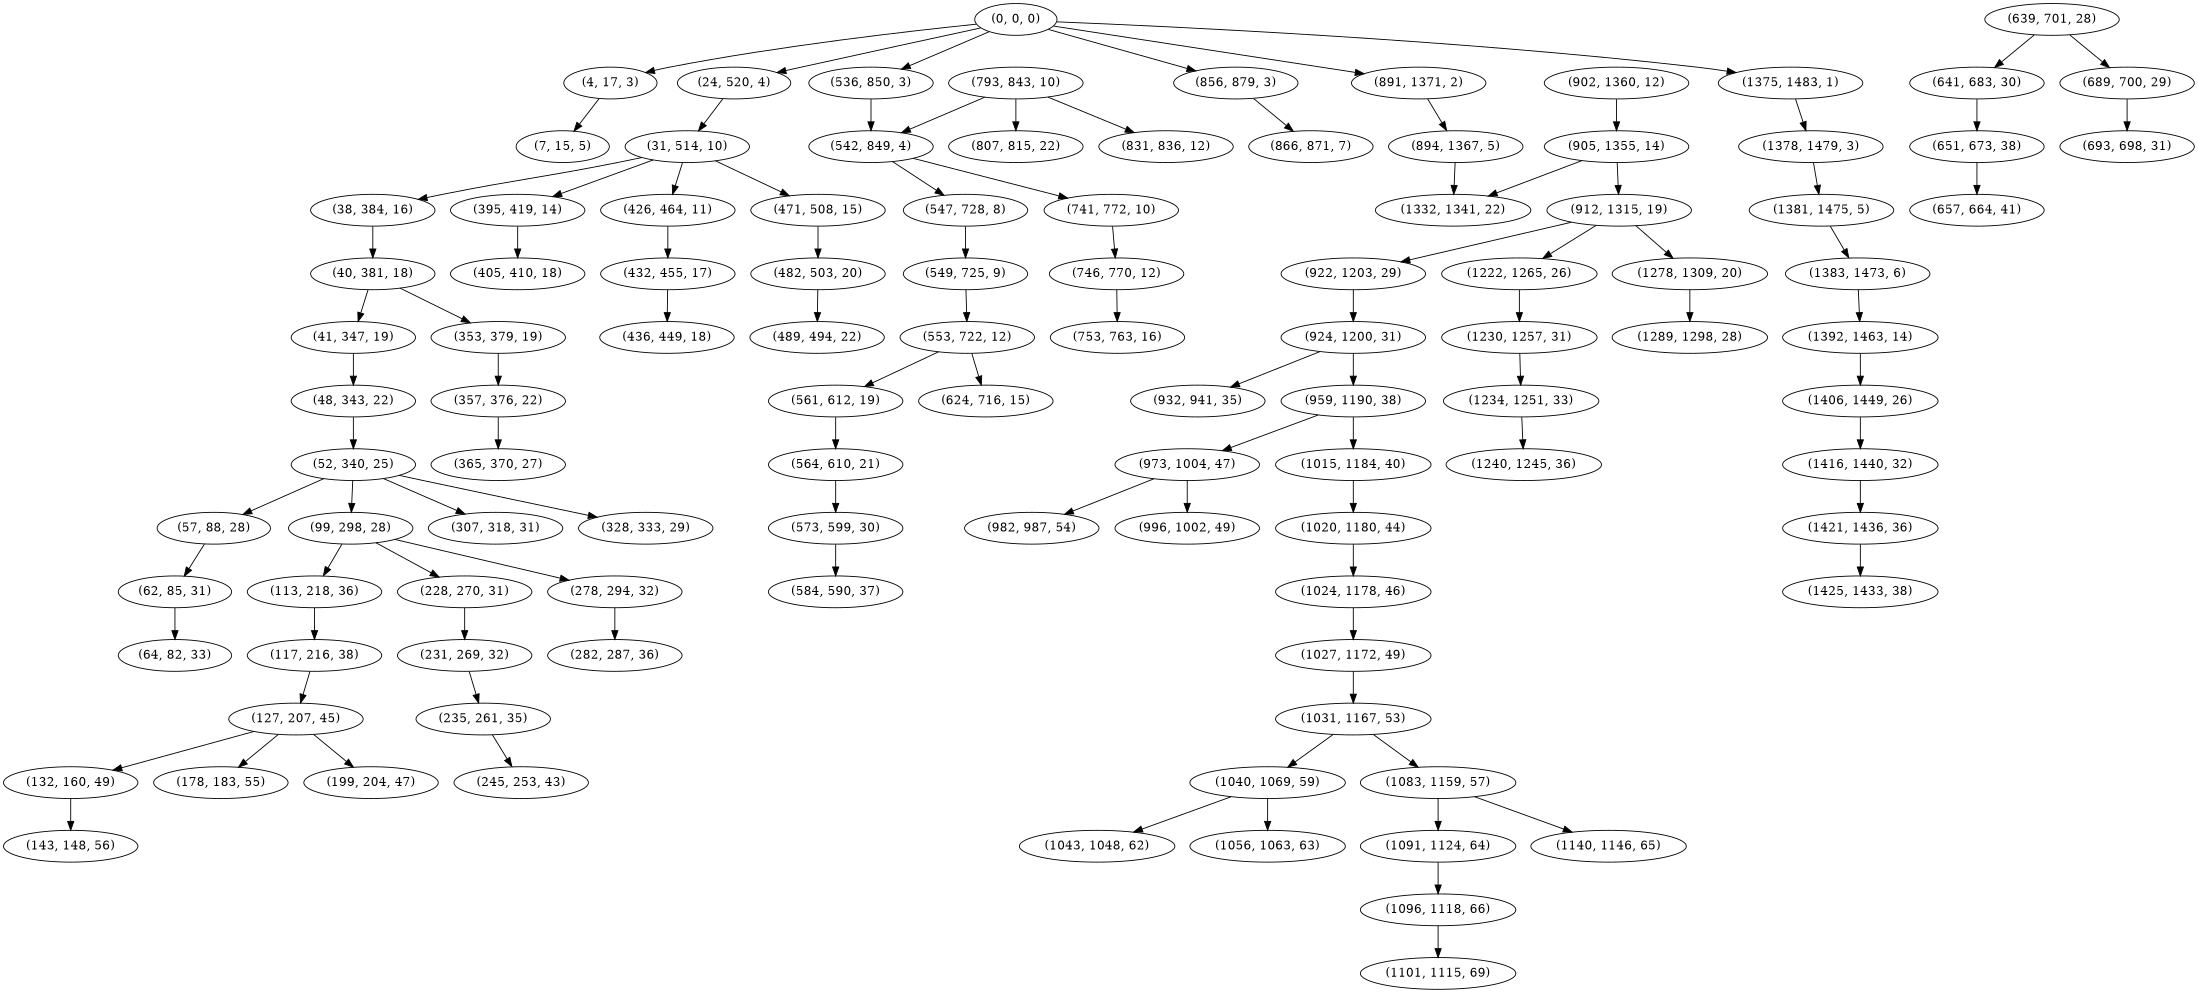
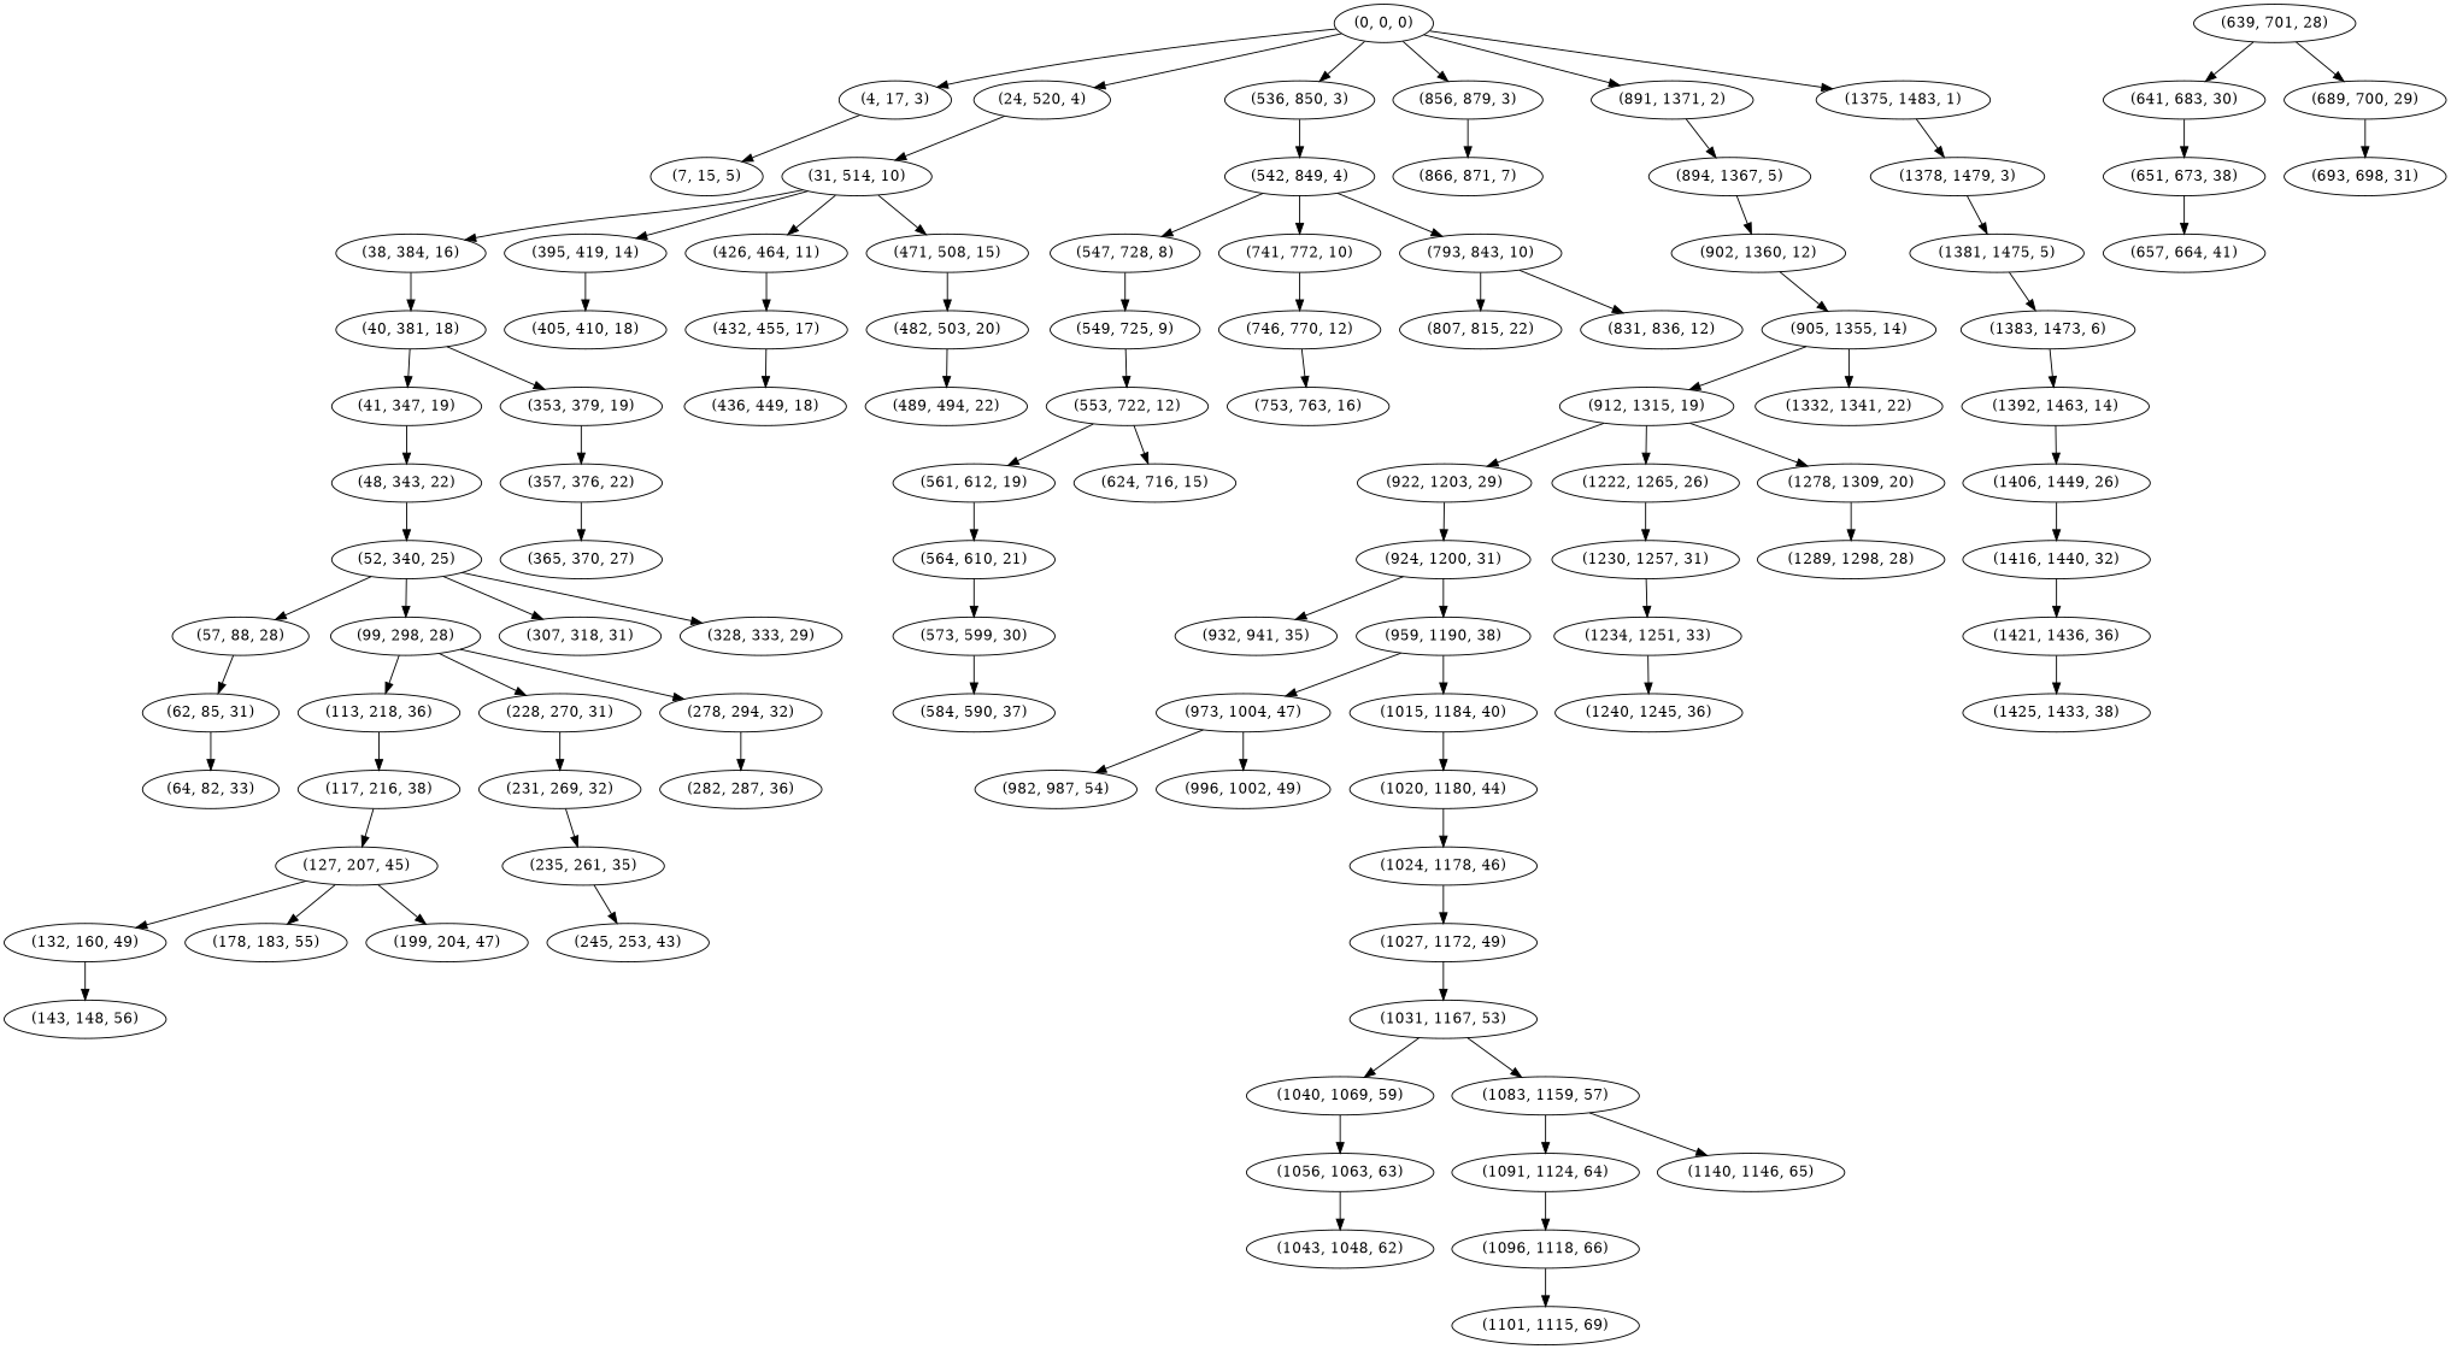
  digraph {
    "(0, 0, 0)"
    "(4, 17, 3)"
    "(24, 520, 4)"
    "(536, 850, 3)"
    "(856, 879, 3)"
    "(891, 1371, 2)"
    "(1375, 1483, 1)"
    "(7, 15, 5)"
    "(31, 514, 10)"
    "(542, 849, 4)"
    "(866, 871, 7)"
    "(894, 1367, 5)"
    "(1378, 1479, 3)"
    "(38, 384, 16)"
    "(395, 419, 14)"
    "(426, 464, 11)"
    "(471, 508, 15)"
    "(40, 381, 18)"
    "(405, 410, 18)"
    "(432, 455, 17)"
    "(482, 503, 20)"
    "(41, 347, 19)"
    "(353, 379, 19)"
    "(48, 343, 22)"
    "(357, 376, 22)"
    "(52, 340, 25)"
    "(57, 88, 28)"
    "(99, 298, 28)"
    "(307, 318, 31)"
    "(328, 333, 29)"
    "(62, 85, 31)"
    "(113, 218, 36)"
    "(228, 270, 31)"
    "(278, 294, 32)"
    "(64, 82, 33)"
    "(117, 216, 38)"
    "(231, 269, 32)"
    "(282, 287, 36)"
    "(127, 207, 45)"
    "(132, 160, 49)"
    "(178, 183, 55)"
    "(199, 204, 47)"
    "(143, 148, 56)"
    "(235, 261, 35)"
    "(245, 253, 43)"
    "(365, 370, 27)"
    "(436, 449, 18)"
    "(489, 494, 22)"
    "(547, 728, 8)"
    "(741, 772, 10)"
    "(793, 843, 10)"
    "(549, 725, 9)"
    "(746, 770, 12)"
    "(807, 815, 22)"
    "(831, 836, 12)"
    "(553, 722, 12)"
    "(561, 612, 19)"
    "(624, 716, 15)"
    "(564, 610, 21)"
    "(573, 599, 30)"
    "(584, 590, 37)"
    "(639, 701, 28)"
    "(641, 683, 30)"
    "(689, 700, 29)"
    "(651, 673, 38)"
    "(693, 698, 31)"
    "(657, 664, 41)"
    "(753, 763, 16)"
    "(902, 1360, 12)"
    "(905, 1355, 14)"
    "(912, 1315, 19)"
    "(1332, 1341, 22)"
    "(922, 1203, 29)"
    "(1222, 1265, 26)"
    "(1278, 1309, 20)"
    "(924, 1200, 31)"
    "(1230, 1257, 31)"
    "(1289, 1298, 28)"
    "(932, 941, 35)"
    "(959, 1190, 38)"
    "(973, 1004, 47)"
    "(1015, 1184, 40)"
    "(982, 987, 54)"
    "(996, 1002, 49)"
    "(1020, 1180, 44)"
    "(1024, 1178, 46)"
    "(1027, 1172, 49)"
    "(1031, 1167, 53)"
    "(1040, 1069, 59)"
    "(1083, 1159, 57)"
    "(1043, 1048, 62)"
    "(1056, 1063, 63)"
    "(1091, 1124, 64)"
    "(1140, 1146, 65)"
    "(1096, 1118, 66)"
    "(1101, 1115, 69)"
    "(1234, 1251, 33)"
    "(1240, 1245, 36)"
    "(1381, 1475, 5)"
    "(1383, 1473, 6)"
    "(1392, 1463, 14)"
    "(1406, 1449, 26)"
    "(1416, 1440, 32)"
    "(1421, 1436, 36)"
    "(1425, 1433, 38)"
    "(0, 0, 0)" -> "(4, 17, 3)"
    "(0, 0, 0)" -> "(24, 520, 4)"
    "(0, 0, 0)" -> "(536, 850, 3)"
    "(0, 0, 0)" -> "(856, 879, 3)"
    "(0, 0, 0)" -> "(891, 1371, 2)"
    "(0, 0, 0)" -> "(1375, 1483, 1)"
    "(4, 17, 3)" -> "(7, 15, 5)"
    "(24, 520, 4)" -> "(31, 514, 10)"
    "(536, 850, 3)" -> "(542, 849, 4)"
    "(856, 879, 3)" -> "(866, 871, 7)"
    "(891, 1371, 2)" -> "(894, 1367, 5)"
    "(1375, 1483, 1)" -> "(1378, 1479, 3)"
    "(31, 514, 10)" -> "(38, 384, 16)"
    "(31, 514, 10)" -> "(395, 419, 14)"
    "(31, 514, 10)" -> "(426, 464, 11)"
    "(31, 514, 10)" -> "(471, 508, 15)"
    "(542, 849, 4)" -> "(547, 728, 8)"
    "(542, 849, 4)" -> "(741, 772, 10)"
-   "(793, 843, 10)" -> "(542, 849, 4)"
-   "(894, 1367, 5)" -> "(1332, 1341, 22)"
+   "(542, 849, 4)" -> "(793, 843, 10)"
+   "(894, 1367, 5)" -> "(902, 1360, 12)"
    "(1378, 1479, 3)" -> "(1381, 1475, 5)"
    "(38, 384, 16)" -> "(40, 381, 18)"
    "(395, 419, 14)" -> "(405, 410, 18)"
    "(426, 464, 11)" -> "(432, 455, 17)"
    "(471, 508, 15)" -> "(482, 503, 20)"
    "(40, 381, 18)" -> "(41, 347, 19)"
    "(40, 381, 18)" -> "(353, 379, 19)"
    "(432, 455, 17)" -> "(436, 449, 18)"
    "(482, 503, 20)" -> "(489, 494, 22)"
    "(41, 347, 19)" -> "(48, 343, 22)"
    "(353, 379, 19)" -> "(357, 376, 22)"
    "(48, 343, 22)" -> "(52, 340, 25)"
    "(357, 376, 22)" -> "(365, 370, 27)"
    "(52, 340, 25)" -> "(57, 88, 28)"
    "(52, 340, 25)" -> "(99, 298, 28)"
    "(52, 340, 25)" -> "(307, 318, 31)"
    "(52, 340, 25)" -> "(328, 333, 29)"
    "(57, 88, 28)" -> "(62, 85, 31)"
    "(99, 298, 28)" -> "(113, 218, 36)"
    "(99, 298, 28)" -> "(228, 270, 31)"
    "(99, 298, 28)" -> "(278, 294, 32)"
    "(62, 85, 31)" -> "(64, 82, 33)"
    "(113, 218, 36)" -> "(117, 216, 38)"
    "(228, 270, 31)" -> "(231, 269, 32)"
    "(278, 294, 32)" -> "(282, 287, 36)"
    "(117, 216, 38)" -> "(127, 207, 45)"
    "(231, 269, 32)" -> "(235, 261, 35)"
    "(127, 207, 45)" -> "(132, 160, 49)"
    "(127, 207, 45)" -> "(178, 183, 55)"
    "(127, 207, 45)" -> "(199, 204, 47)"
    "(132, 160, 49)" -> "(143, 148, 56)"
    "(235, 261, 35)" -> "(245, 253, 43)"
    "(547, 728, 8)" -> "(549, 725, 9)"
    "(741, 772, 10)" -> "(746, 770, 12)"
    "(793, 843, 10)" -> "(807, 815, 22)"
    "(793, 843, 10)" -> "(831, 836, 12)"
    "(549, 725, 9)" -> "(553, 722, 12)"
    "(746, 770, 12)" -> "(753, 763, 16)"
    "(553, 722, 12)" -> "(561, 612, 19)"
    "(553, 722, 12)" -> "(624, 716, 15)"
    "(561, 612, 19)" -> "(564, 610, 21)"
    "(564, 610, 21)" -> "(573, 599, 30)"
    "(573, 599, 30)" -> "(584, 590, 37)"
    "(639, 701, 28)" -> "(641, 683, 30)"
    "(639, 701, 28)" -> "(689, 700, 29)"
    "(641, 683, 30)" -> "(651, 673, 38)"
    "(689, 700, 29)" -> "(693, 698, 31)"
    "(651, 673, 38)" -> "(657, 664, 41)"
    "(902, 1360, 12)" -> "(905, 1355, 14)"
    "(905, 1355, 14)" -> "(912, 1315, 19)"
    "(905, 1355, 14)" -> "(1332, 1341, 22)"
    "(912, 1315, 19)" -> "(922, 1203, 29)"
    "(912, 1315, 19)" -> "(1222, 1265, 26)"
    "(912, 1315, 19)" -> "(1278, 1309, 20)"
    "(922, 1203, 29)" -> "(924, 1200, 31)"
    "(1222, 1265, 26)" -> "(1230, 1257, 31)"
    "(1278, 1309, 20)" -> "(1289, 1298, 28)"
    "(924, 1200, 31)" -> "(932, 941, 35)"
    "(924, 1200, 31)" -> "(959, 1190, 38)"
    "(1230, 1257, 31)" -> "(1234, 1251, 33)"
    "(959, 1190, 38)" -> "(973, 1004, 47)"
    "(959, 1190, 38)" -> "(1015, 1184, 40)"
    "(973, 1004, 47)" -> "(982, 987, 54)"
    "(973, 1004, 47)" -> "(996, 1002, 49)"
    "(1015, 1184, 40)" -> "(1020, 1180, 44)"
    "(1020, 1180, 44)" -> "(1024, 1178, 46)"
    "(1024, 1178, 46)" -> "(1027, 1172, 49)"
    "(1027, 1172, 49)" -> "(1031, 1167, 53)"
    "(1031, 1167, 53)" -> "(1040, 1069, 59)"
    "(1031, 1167, 53)" -> "(1083, 1159, 57)"
-   "(1040, 1069, 59)" -> "(1043, 1048, 62)"
+   "(1056, 1063, 63)" -> "(1043, 1048, 62)"
    "(1040, 1069, 59)" -> "(1056, 1063, 63)"
    "(1083, 1159, 57)" -> "(1091, 1124, 64)"
    "(1083, 1159, 57)" -> "(1140, 1146, 65)"
    "(1091, 1124, 64)" -> "(1096, 1118, 66)"
    "(1096, 1118, 66)" -> "(1101, 1115, 69)"
    "(1234, 1251, 33)" -> "(1240, 1245, 36)"
    "(1381, 1475, 5)" -> "(1383, 1473, 6)"
    "(1383, 1473, 6)" -> "(1392, 1463, 14)"
    "(1392, 1463, 14)" -> "(1406, 1449, 26)"
    "(1406, 1449, 26)" -> "(1416, 1440, 32)"
    "(1416, 1440, 32)" -> "(1421, 1436, 36)"
    "(1421, 1436, 36)" -> "(1425, 1433, 38)"
  }
